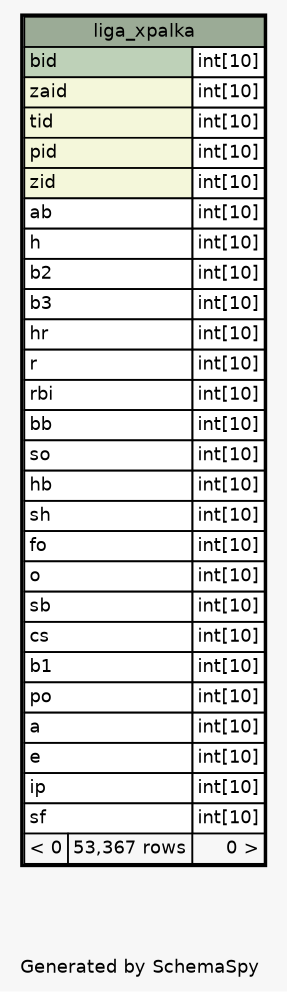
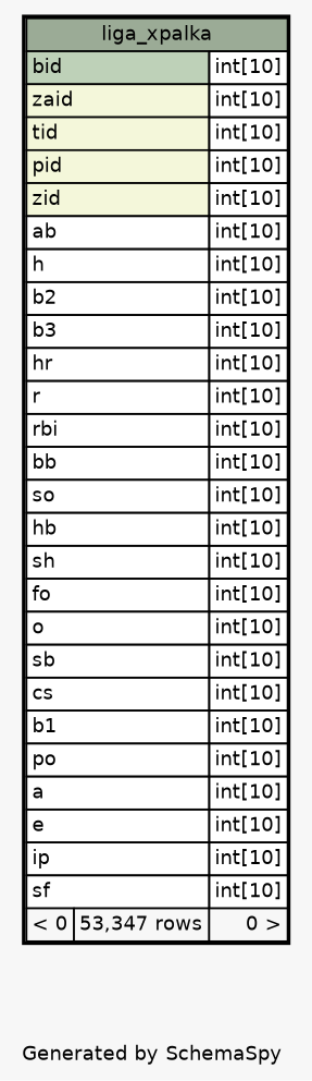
  digraph {
    bgcolor="#f7f7f7"
    fontname=Helvetica
    fontsize=11
    label="\nGenerated by SchemaSpy"
    labeljust=l
    nodesep=0.18
    rankdir=TB
    ranksep=0.46
-   n1 [fontname=Helvetica fontsize=11 label=<     <TABLE BORDER="2" CELLBORDER="1" CELLSPACING="0" BGCOLOR="#ffffff">       <TR><TD COLSPAN="3" BGCOLOR="#9bab96" ALIGN="CENTER">liga_xpalka</TD></TR>       <TR><TD PORT="bid" COLSPAN="2" BGCOLOR="#bed1b8" ALIGN="LEFT">bid</TD><TD PORT="bid.type" ALIGN="LEFT">int[10]</TD></TR>       <TR><TD PORT="zaid" COLSPAN="2" BGCOLOR="#f4f7da" ALIGN="LEFT">zaid</TD><TD PORT="zaid.type" ALIGN="LEFT">int[10]</TD></TR>       <TR><TD PORT="tid" COLSPAN="2" BGCOLOR="#f4f7da" ALIGN="LEFT">tid</TD><TD PORT="tid.type" ALIGN="LEFT">int[10]</TD></TR>       <TR><TD PORT="pid" COLSPAN="2" BGCOLOR="#f4f7da" ALIGN="LEFT">pid</TD><TD PORT="pid.type" ALIGN="LEFT">int[10]</TD></TR>       <TR><TD PORT="zid" COLSPAN="2" BGCOLOR="#f4f7da" ALIGN="LEFT">zid</TD><TD PORT="zid.type" ALIGN="LEFT">int[10]</TD></TR>       <TR><TD PORT="ab" COLSPAN="2" ALIGN="LEFT">ab</TD><TD PORT="ab.type" ALIGN="LEFT">int[10]</TD></TR>       <TR><TD PORT="h" COLSPAN="2" ALIGN="LEFT">h</TD><TD PORT="h.type" ALIGN="LEFT">int[10]</TD></TR>       <TR><TD PORT="b2" COLSPAN="2" ALIGN="LEFT">b2</TD><TD PORT="b2.type" ALIGN="LEFT">int[10]</TD></TR>       <TR><TD PORT="b3" COLSPAN="2" ALIGN="LEFT">b3</TD><TD PORT="b3.type" ALIGN="LEFT">int[10]</TD></TR>       <TR><TD PORT="hr" COLSPAN="2" ALIGN="LEFT">hr</TD><TD PORT="hr.type" ALIGN="LEFT">int[10]</TD></TR>       <TR><TD PORT="r" COLSPAN="2" ALIGN="LEFT">r</TD><TD PORT="r.type" ALIGN="LEFT">int[10]</TD></TR>       <TR><TD PORT="rbi" COLSPAN="2" ALIGN="LEFT">rbi</TD><TD PORT="rbi.type" ALIGN="LEFT">int[10]</TD></TR>       <TR><TD PORT="bb" COLSPAN="2" ALIGN="LEFT">bb</TD><TD PORT="bb.type" ALIGN="LEFT">int[10]</TD></TR>       <TR><TD PORT="so" COLSPAN="2" ALIGN="LEFT">so</TD><TD PORT="so.type" ALIGN="LEFT">int[10]</TD></TR>       <TR><TD PORT="hb" COLSPAN="2" ALIGN="LEFT">hb</TD><TD PORT="hb.type" ALIGN="LEFT">int[10]</TD></TR>       <TR><TD PORT="sh" COLSPAN="2" ALIGN="LEFT">sh</TD><TD PORT="sh.type" ALIGN="LEFT">int[10]</TD></TR>       <TR><TD PORT="fo" COLSPAN="2" ALIGN="LEFT">fo</TD><TD PORT="fo.type" ALIGN="LEFT">int[10]</TD></TR>       <TR><TD PORT="o" COLSPAN="2" ALIGN="LEFT">o</TD><TD PORT="o.type" ALIGN="LEFT">int[10]</TD></TR>       <TR><TD PORT="sb" COLSPAN="2" ALIGN="LEFT">sb</TD><TD PORT="sb.type" ALIGN="LEFT">int[10]</TD></TR>       <TR><TD PORT="cs" COLSPAN="2" ALIGN="LEFT">cs</TD><TD PORT="cs.type" ALIGN="LEFT">int[10]</TD></TR>       <TR><TD PORT="b1" COLSPAN="2" ALIGN="LEFT">b1</TD><TD PORT="b1.type" ALIGN="LEFT">int[10]</TD></TR>       <TR><TD PORT="po" COLSPAN="2" ALIGN="LEFT">po</TD><TD PORT="po.type" ALIGN="LEFT">int[10]</TD></TR>       <TR><TD PORT="a" COLSPAN="2" ALIGN="LEFT">a</TD><TD PORT="a.type" ALIGN="LEFT">int[10]</TD></TR>       <TR><TD PORT="e" COLSPAN="2" ALIGN="LEFT">e</TD><TD PORT="e.type" ALIGN="LEFT">int[10]</TD></TR>       <TR><TD PORT="ip" COLSPAN="2" ALIGN="LEFT">ip</TD><TD PORT="ip.type" ALIGN="LEFT">int[10]</TD></TR>       <TR><TD PORT="sf" COLSPAN="2" ALIGN="LEFT">sf</TD><TD PORT="sf.type" ALIGN="LEFT">int[10]</TD></TR>       <TR><TD ALIGN="LEFT" BGCOLOR="#f7f7f7">&lt; 0</TD><TD ALIGN="RIGHT" BGCOLOR="#f7f7f7">53,367 rows</TD><TD ALIGN="RIGHT" BGCOLOR="#f7f7f7">0 &gt;</TD></TR>     </TABLE>> shape=plaintext]
+   n1 [fontname=Helvetica fontsize=11 label=<     <TABLE BORDER="2" CELLBORDER="1" CELLSPACING="0" BGCOLOR="#ffffff">       <TR><TD COLSPAN="3" BGCOLOR="#9bab96" ALIGN="CENTER">liga_xpalka</TD></TR>       <TR><TD PORT="bid" COLSPAN="2" BGCOLOR="#bed1b8" ALIGN="LEFT">bid</TD><TD PORT="bid.type" ALIGN="LEFT">int[10]</TD></TR>       <TR><TD PORT="zaid" COLSPAN="2" BGCOLOR="#f4f7da" ALIGN="LEFT">zaid</TD><TD PORT="zaid.type" ALIGN="LEFT">int[10]</TD></TR>       <TR><TD PORT="tid" COLSPAN="2" BGCOLOR="#f4f7da" ALIGN="LEFT">tid</TD><TD PORT="tid.type" ALIGN="LEFT">int[10]</TD></TR>       <TR><TD PORT="pid" COLSPAN="2" BGCOLOR="#f4f7da" ALIGN="LEFT">pid</TD><TD PORT="pid.type" ALIGN="LEFT">int[10]</TD></TR>       <TR><TD PORT="zid" COLSPAN="2" BGCOLOR="#f4f7da" ALIGN="LEFT">zid</TD><TD PORT="zid.type" ALIGN="LEFT">int[10]</TD></TR>       <TR><TD PORT="ab" COLSPAN="2" ALIGN="LEFT">ab</TD><TD PORT="ab.type" ALIGN="LEFT">int[10]</TD></TR>       <TR><TD PORT="h" COLSPAN="2" ALIGN="LEFT">h</TD><TD PORT="h.type" ALIGN="LEFT">int[10]</TD></TR>       <TR><TD PORT="b2" COLSPAN="2" ALIGN="LEFT">b2</TD><TD PORT="b2.type" ALIGN="LEFT">int[10]</TD></TR>       <TR><TD PORT="b3" COLSPAN="2" ALIGN="LEFT">b3</TD><TD PORT="b3.type" ALIGN="LEFT">int[10]</TD></TR>       <TR><TD PORT="hr" COLSPAN="2" ALIGN="LEFT">hr</TD><TD PORT="hr.type" ALIGN="LEFT">int[10]</TD></TR>       <TR><TD PORT="r" COLSPAN="2" ALIGN="LEFT">r</TD><TD PORT="r.type" ALIGN="LEFT">int[10]</TD></TR>       <TR><TD PORT="rbi" COLSPAN="2" ALIGN="LEFT">rbi</TD><TD PORT="rbi.type" ALIGN="LEFT">int[10]</TD></TR>       <TR><TD PORT="bb" COLSPAN="2" ALIGN="LEFT">bb</TD><TD PORT="bb.type" ALIGN="LEFT">int[10]</TD></TR>       <TR><TD PORT="so" COLSPAN="2" ALIGN="LEFT">so</TD><TD PORT="so.type" ALIGN="LEFT">int[10]</TD></TR>       <TR><TD PORT="hb" COLSPAN="2" ALIGN="LEFT">hb</TD><TD PORT="hb.type" ALIGN="LEFT">int[10]</TD></TR>       <TR><TD PORT="sh" COLSPAN="2" ALIGN="LEFT">sh</TD><TD PORT="sh.type" ALIGN="LEFT">int[10]</TD></TR>       <TR><TD PORT="fo" COLSPAN="2" ALIGN="LEFT">fo</TD><TD PORT="fo.type" ALIGN="LEFT">int[10]</TD></TR>       <TR><TD PORT="o" COLSPAN="2" ALIGN="LEFT">o</TD><TD PORT="o.type" ALIGN="LEFT">int[10]</TD></TR>       <TR><TD PORT="sb" COLSPAN="2" ALIGN="LEFT">sb</TD><TD PORT="sb.type" ALIGN="LEFT">int[10]</TD></TR>       <TR><TD PORT="cs" COLSPAN="2" ALIGN="LEFT">cs</TD><TD PORT="cs.type" ALIGN="LEFT">int[10]</TD></TR>       <TR><TD PORT="b1" COLSPAN="2" ALIGN="LEFT">b1</TD><TD PORT="b1.type" ALIGN="LEFT">int[10]</TD></TR>       <TR><TD PORT="po" COLSPAN="2" ALIGN="LEFT">po</TD><TD PORT="po.type" ALIGN="LEFT">int[10]</TD></TR>       <TR><TD PORT="a" COLSPAN="2" ALIGN="LEFT">a</TD><TD PORT="a.type" ALIGN="LEFT">int[10]</TD></TR>       <TR><TD PORT="e" COLSPAN="2" ALIGN="LEFT">e</TD><TD PORT="e.type" ALIGN="LEFT">int[10]</TD></TR>       <TR><TD PORT="ip" COLSPAN="2" ALIGN="LEFT">ip</TD><TD PORT="ip.type" ALIGN="LEFT">int[10]</TD></TR>       <TR><TD PORT="sf" COLSPAN="2" ALIGN="LEFT">sf</TD><TD PORT="sf.type" ALIGN="LEFT">int[10]</TD></TR>       <TR><TD ALIGN="LEFT" BGCOLOR="#f7f7f7">&lt; 0</TD><TD ALIGN="RIGHT" BGCOLOR="#f7f7f7">53,347 rows</TD><TD ALIGN="RIGHT" BGCOLOR="#f7f7f7">0 &gt;</TD></TR>     </TABLE>> shape=plaintext]
  }
